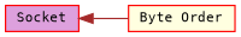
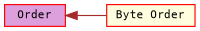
  digraph {
    rankdir=LR
    fontname="DejaVu Sans Mono"
    node [color=red fontname="DejaVu Sans Mono" fontsize=10 shape=box style=filled]
    n1 [fillcolor=lightyellow fontcolor=black height=0.2 label="Byte Order" width=0.4]
-   n2 [fillcolor=plum height=0.2 label=Socket width=0.4]
+   n2 [fillcolor=plum height=0.2 label=Order width=0.4]
    n2 -> n1 [dir=back fontname="DejaVu Sans Mono" fontsize=10 labelfontname=FreeSans labelfontsize=10 shape=plaintext style=solid color=brown]
  }
